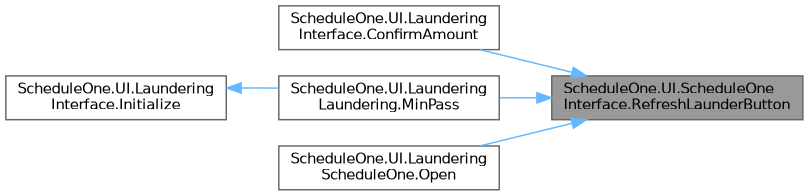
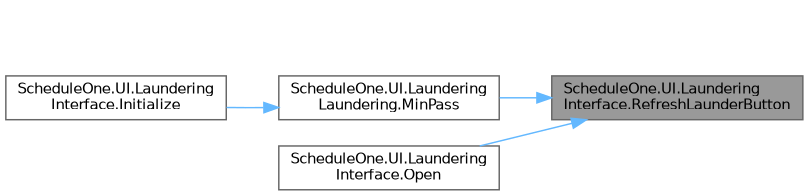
  digraph {
    rankdir=RL
    node [color=grey40 fillcolor=white fontname=Helvetica fontsize=10 shape=box style=filled]
    edge [color=steelblue1 dir=back fontname=Helvetica fontsize=10 labelfontname=Helvetica labelfontsize=10 style=solid]
-   n1 [color=gray40 fillcolor=grey60 fontcolor=black height=0.2 label="ScheduleOne.UI.ScheduleOne\lInterface.RefreshLaunderButton" width=0.4]
-   n2 [height=0.2 label="ScheduleOne.UI.Laundering\lInterface.ConfirmAmount" width=0.4]
+   n1 [color=gray40 fillcolor=grey60 fontcolor=black height=0.2 label="ScheduleOne.UI.Laundering\lInterface.RefreshLaunderButton" width=0.4]
    n3 [height=0.2 label="ScheduleOne.UI.Laundering\lLaundering.MinPass" width=0.4]
-   n4 [height=0.2 label="ScheduleOne.UI.Laundering\lScheduleOne.Open" width=0.4]
+   n4 [height=0.2 label="ScheduleOne.UI.Laundering\lInterface.Open" width=0.4]
    n5 [height=0.2 label="ScheduleOne.UI.Laundering\lInterface.Initialize" width=0.4]
-   n1 -> n2
    n1 -> n3
    n1 -> n4
-   n5 -> n3
+   n3 -> n5
  }
